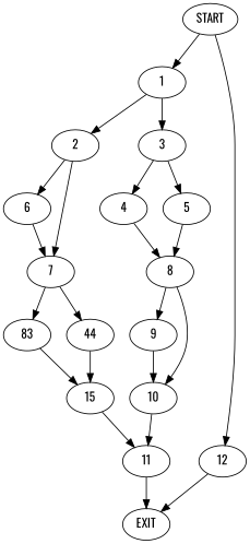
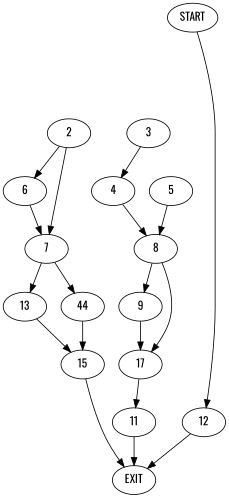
  digraph {
    fontname=Oswald
    node [fontname=Oswald]
    edge [fontname=Oswald]
    n1 [label=START]
-   1
    12
    2
    3
    n6 [label=EXIT]
    6
    7
    4
    5
-   13 [label=83]
+   13
    n12 [label=44]
    8
    9
-   10
+   10 [label=17]
    15
    11
-   n1 -> 1
    n1 -> 12
-   1 -> 2
-   1 -> 3
    12 -> n6
    2 -> 6
    2 -> 7
    3 -> 4
-   3 -> 5
    6 -> 7
    7 -> 13
    7 -> n12
    4 -> 8
    5 -> 8
    13 -> 15
    n12 -> 15
    8 -> 9
    8 -> 10
    9 -> 10
    10 -> 11
-   15 -> 11
+   15 -> n6
    11 -> n6
  }
